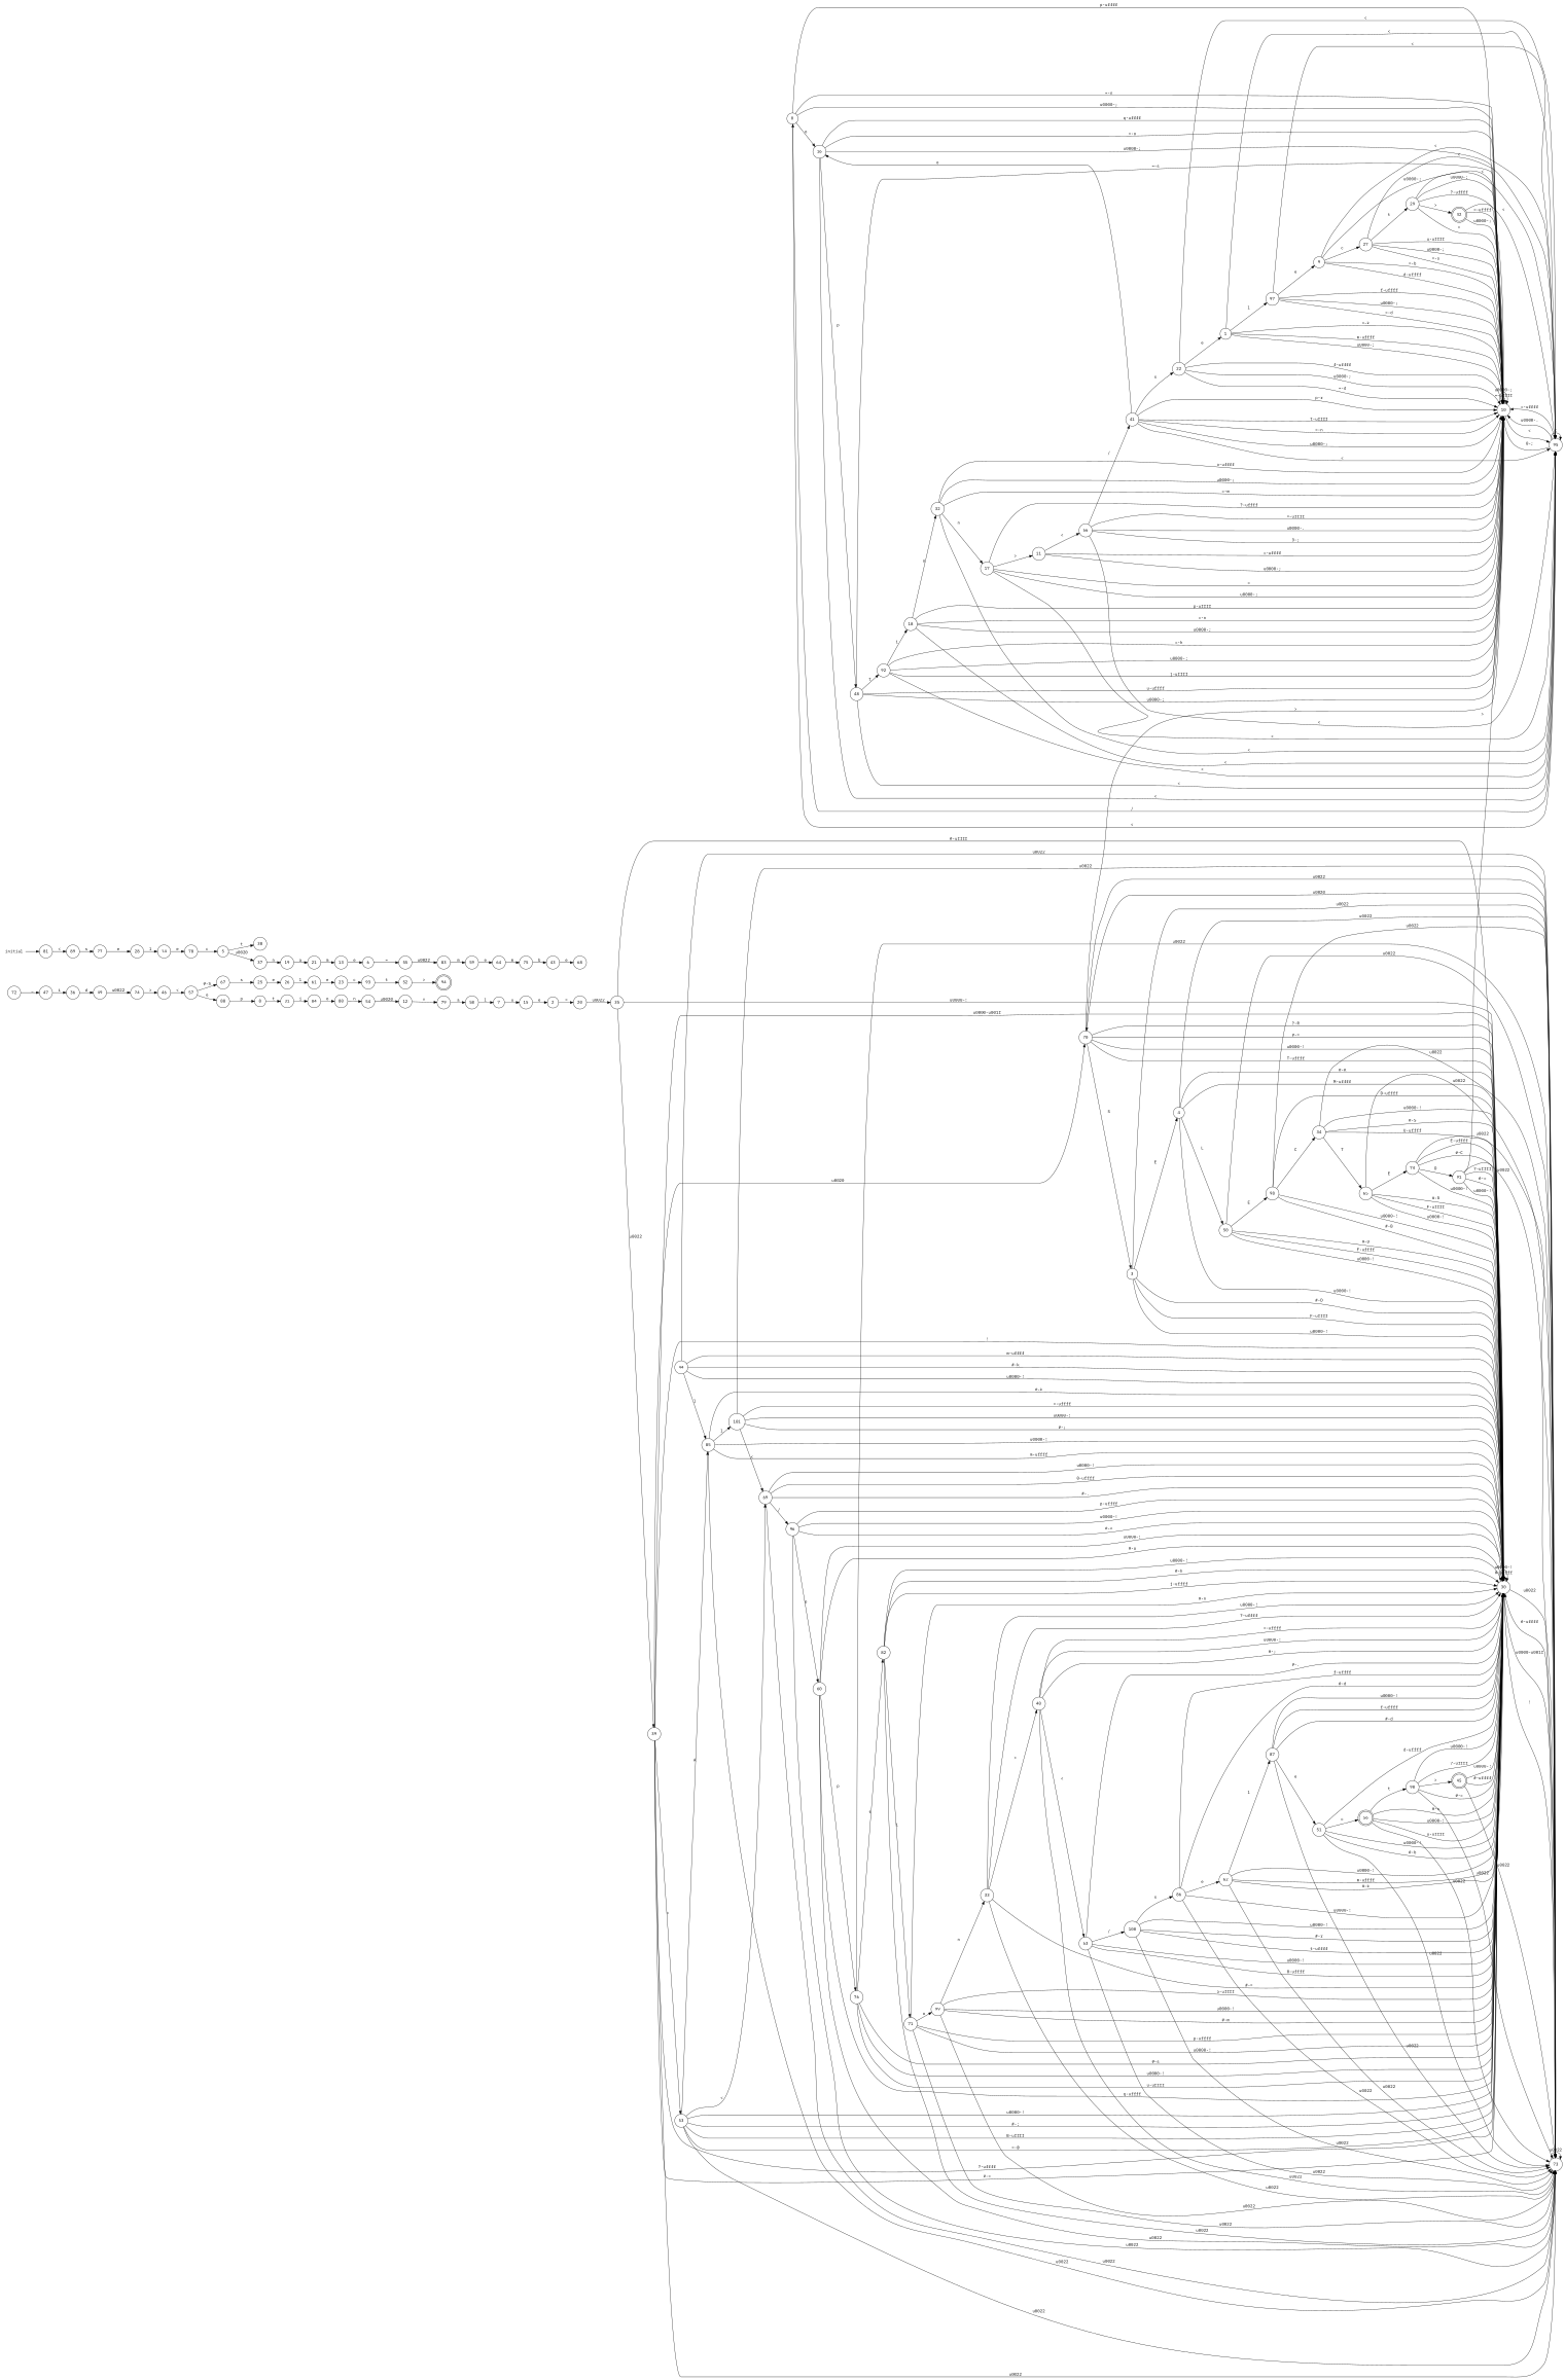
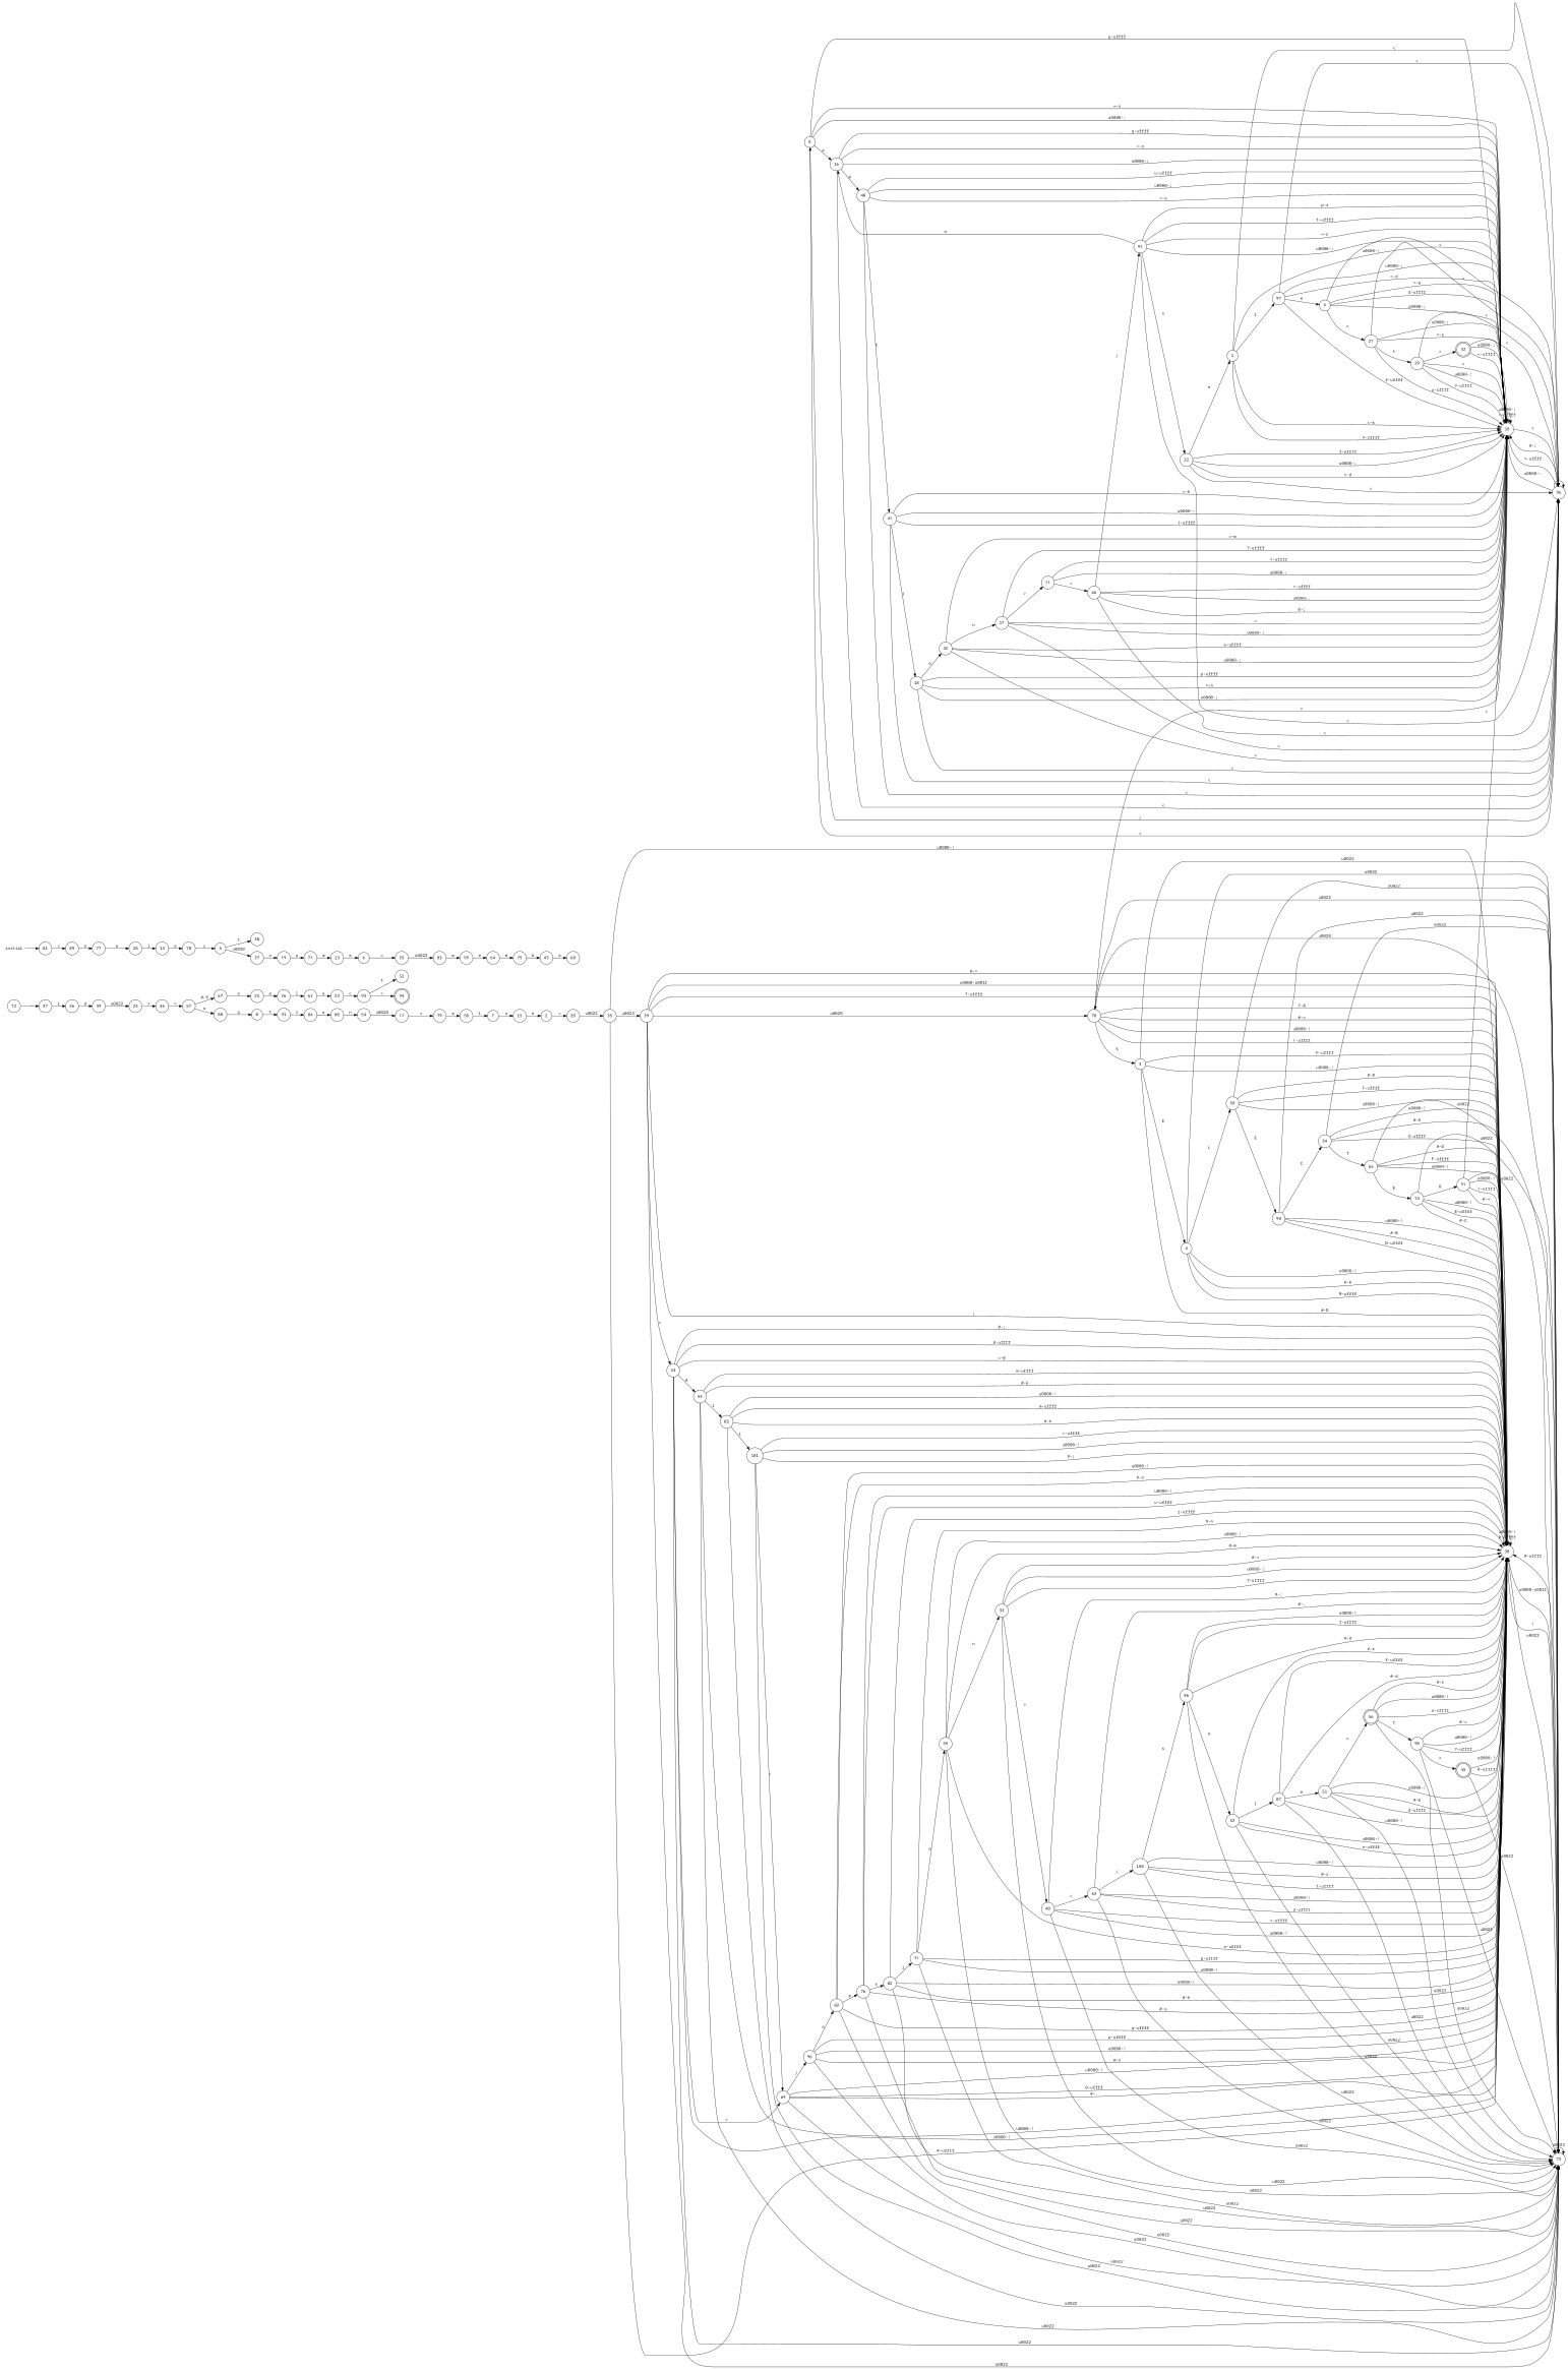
  digraph {
    fontname="IBM Plex Mono"
    rankdir=LR
    node [fontname="IBM Plex Mono" shape=circle]
    edge [fontname="IBM Plex Mono"]
    0
    10
    95
    16
    48
    92
    1
    97
    9
    27
    2
    20
    35
    30
    39
    3
    73
    4
    70
    50
    98
    34
    5
    38
    37
    19
    6
    55
    83
    59
    7
    15
    8
    31
    84
    80
    29
    42 [shape=doublecircle]
    11
    66
    41
    22
    12
    79
    58
    13
    14
    78
    18
    17
    32
    21
    53
    23
    93
    52
    94 [shape=doublecircle]
    24
    46
    57
    67
    88
    25
    26
    61
    28
    54
    33
    40
    63
    100
    65
    74
    91
    44
    69
    36
    49
    85
    96
    86
    43
    68
    72
    47
    101
    45 [shape=doublecircle]
    51
    56 [shape=doublecircle]
    90
    60
    64
    75
    76
    82
    71
    62
    87
    99
    77
    81
    89
    initial [shape=plaintext]
    0 -> 10 [label="p-\uffff"]
    0 -> 10 [label="=-n"]
    0 -> 10 [label="\u0000-;"]
    0 -> 95 [label="<"]
    0 -> 16 [label=o]
    10 -> 10 [label="=-\uffff"]
    10 -> 10 [label="\u0000-;"]
    10 -> 95 [label="<"]
    95 -> 0 [label="/"]
    95 -> 10 [label="0-;"]
    95 -> 10 [label="=-\uffff"]
    95 -> 10 [label="\u0000-."]
    95 -> 95 [label="<"]
    16 -> 10 [label="q-\uffff"]
    16 -> 10 [label="=-o"]
    16 -> 10 [label="\u0000-;"]
    16 -> 95 [label="<"]
    16 -> 48 [label=p]
    48 -> 10 [label="u-\uffff"]
    48 -> 10 [label="\u0000-;"]
    48 -> 10 [label="=-s"]
    48 -> 95 [label="<"]
    48 -> 92 [label=t]
    92 -> 10 [label="=-h"]
    92 -> 10 [label="\u0000-;"]
    92 -> 10 [label="j-\uffff"]
    92 -> 95 [label="<"]
    92 -> 18 [label=i]
    1 -> 10 [label="=-k"]
    1 -> 10 [label="m-\uffff"]
    1 -> 10 [label="\u0000-;"]
    1 -> 95 [label="<"]
    1 -> 97 [label=l]
    97 -> 10 [label="f-\uffff"]
    97 -> 10 [label="\u0000-;"]
    97 -> 10 [label="=-d"]
    97 -> 95 [label="<"]
    97 -> 9 [label=e]
    9 -> 10 [label="=-b"]
    9 -> 10 [label="d-\uffff"]
    9 -> 10 [label="\u0000-;"]
    9 -> 95 [label="<"]
    9 -> 27 [label=c]
    27 -> 10 [label="u-\uffff"]
    27 -> 10 [label="\u0000-;"]
    27 -> 10 [label="=-s"]
    27 -> 95 [label="<"]
    27 -> 29 [label=t]
    2 -> 20 [label="="]
    20 -> 35 [label="\u0022"]
    35 -> 30 [label="#-\uffff"]
    35 -> 30 [label="\u0000-!"]
    35 -> 39 [label="\u0022"]
    30 -> 30 [label="#-\uffff"]
    30 -> 30 [label="\u0000-!"]
    30 -> 73 [label="\u0022"]
    39 -> 30 [label="#-="]
    39 -> 30 [label="\u0000-\u001f"]
    39 -> 30 [label="!"]
    39 -> 30 [label="?-\uffff"]
    39 -> 73 [label="\u0022"]
    39 -> 70 [label="\u0020"]
    39 -> 53 [label=">"]
    3 -> 30 [label="#-D"]
    3 -> 30 [label="F-\uffff"]
    3 -> 30 [label="\u0000-!"]
    3 -> 73 [label="\u0022"]
    3 -> 4 [label=E]
    73 -> 30 [label="#-\uffff"]
    73 -> 30 [label="\u0000-\u001f"]
    73 -> 30 [label="!"]
    73 -> 73 [label="\u0022"]
    73 -> 70 [label="\u0020"]
    4 -> 30 [label="\u0000-!"]
    4 -> 30 [label="#-K"]
    4 -> 30 [label="M-\uffff"]
    4 -> 73 [label="\u0022"]
    4 -> 50 [label=L]
    70 -> 10 [label=">"]
    70 -> 30 [label="?-R"]
    70 -> 30 [label="#-="]
    70 -> 30 [label="\u0000-!"]
    70 -> 30 [label="T-\uffff"]
    70 -> 3 [label=S]
    70 -> 73 [label="\u0022"]
    50 -> 30 [label="#-D"]
    50 -> 30 [label="F-\uffff"]
    50 -> 30 [label="\u0000-!"]
    50 -> 73 [label="\u0022"]
    50 -> 98 [label=E]
    98 -> 30 [label="\u0000-!"]
    98 -> 30 [label="#-B"]
    98 -> 30 [label="D-\uffff"]
    98 -> 73 [label="\u0022"]
    98 -> 34 [label=C]
    34 -> 30 [label="\u0000-!"]
    34 -> 30 [label="#-S"]
    34 -> 30 [label="U-\uffff"]
    34 -> 73 [label="\u0022"]
    34 -> 65 [label=T]
    5 -> 38 [label=t]
    5 -> 37 [label="\u0020"]
    37 -> 19 [label=n]
    19 -> 21 [label=a]
    6 -> 55 [label="="]
    55 -> 83 [label="\u0022"]
    83 -> 59 [label=m]
    59 -> 64 [label=e]
    7 -> 15 [label=u]
    15 -> 2 [label=e]
    8 -> 31 [label=t]
    31 -> 84 [label=i]
    84 -> 80 [label=o]
    80 -> 54 [label=n]
    29 -> 10 [label="="]
    29 -> 10 [label="\u0000-;"]
    29 -> 10 [label="?-\uffff"]
    29 -> 95 [label="<"]
    29 -> 42 [label=">"]
    42 -> 10 [label="=-\uffff"]
    42 -> 10 [label="\u0000-;"]
    42 -> 95 [label="<"]
    11 -> 10 [label="=-\uffff"]
    11 -> 10 [label="\u0000-;"]
    11 -> 66 [label="<"]
    66 -> 10 [label="0-;"]
    66 -> 10 [label="=-\uffff"]
    66 -> 10 [label="\u0000-."]
    66 -> 95 [label="<"]
    66 -> 41 [label="/"]
    41 -> 10 [label="p-r"]
    41 -> 10 [label="t-\uffff"]
    41 -> 10 [label="=-n"]
    41 -> 10 [label="\u0000-;"]
    41 -> 95 [label="<"]
    41 -> 16 [label=o]
    41 -> 22 [label=s]
    22 -> 10 [label="f-\uffff"]
    22 -> 10 [label="\u0000-;"]
    22 -> 10 [label="=-d"]
    22 -> 95 [label="<"]
    22 -> 1 [label=e]
    12 -> 79 [label=v]
    79 -> 58 [label=a]
    58 -> 7 [label=l]
    13 -> 6 [label=e]
    14 -> 78 [label=e]
    78 -> 5 [label=c]
    18 -> 10 [label="p-\uffff"]
    18 -> 10 [label="=-n"]
    18 -> 10 [label="\u0000-;"]
    18 -> 95 [label="<"]
    18 -> 32 [label=o]
    17 -> 10 [label="="]
    17 -> 10 [label="\u0000-;"]
    17 -> 10 [label="?-\uffff"]
    17 -> 95 [label="<"]
    17 -> 11 [label=">"]
    32 -> 10 [label="o-\uffff"]
    32 -> 10 [label="\u0000-;"]
    32 -> 10 [label="=-m"]
    32 -> 95 [label="<"]
    32 -> 17 [label=n]
    21 -> 13 [label=m]
    53 -> 30 [label="\u0000-!"]
    53 -> 30 [label="#-;"]
    53 -> 30 [label="B-\uffff"]
    53 -> 30 [label="=-@"]
    53 -> 73 [label="\u0022"]
-   53 -> 85 [label=A]
+   53 -> 44 [label=A]
    53 -> 69 [label="<"]
    23 -> 93 [label=c]
    93 -> 52 [label=t]
-   52 -> 94 [label=">"]
+   93 -> 94 [label=">"]
    24 -> 46 [label=">"]
    46 -> 57 [label="<"]
    57 -> 67 [label="#-S"]
    57 -> 88 [label=o]
    67 -> 25 [label=s]
    88 -> 8 [label=p]
    25 -> 26 [label=e]
    26 -> 61 [label=l]
    61 -> 23 [label=e]
    28 -> 14 [label=l]
    54 -> 12 [label="\u0020"]
    33 -> 30 [label="#-="]
    33 -> 30 [label="\u0000-!"]
    33 -> 30 [label="?-\uffff"]
    33 -> 73 [label="\u0022"]
    33 -> 40 [label=">"]
    40 -> 30 [label="=-\uffff"]
    40 -> 30 [label="\u0000-!"]
    40 -> 30 [label="#-;"]
    40 -> 73 [label="\u0022"]
    40 -> 63 [label="<"]
    63 -> 30 [label="\u0000-!"]
    63 -> 30 [label="0-\uffff"]
    63 -> 30 [label="#-."]
    63 -> 73 [label="\u0022"]
    63 -> 100 [label="/"]
    100 -> 30 [label="\u0000-!"]
    100 -> 30 [label="#-r"]
    100 -> 30 [label="t-\uffff"]
    100 -> 73 [label="\u0022"]
    100 -> 86 [label=s]
    65 -> 30 [label="#-D"]
    65 -> 30 [label="F-\uffff"]
    65 -> 30 [label="\u0000-!"]
    65 -> 73 [label="\u0022"]
    65 -> 74 [label=E]
    74 -> 30 [label="\u0000-!"]
    74 -> 30 [label="E-\uffff"]
    74 -> 30 [label="#-C"]
    74 -> 73 [label="\u0022"]
    74 -> 91 [label=D]
    91 -> 10 [label=">"]
    91 -> 30 [label="#-="]
    91 -> 30 [label="\u0000-!"]
    91 -> 30 [label="?-\uffff"]
    91 -> 73 [label="\u0022"]
    44 -> 30 [label="\u0000-!"]
    44 -> 30 [label="m-\uffff"]
    44 -> 30 [label="#-k"]
    44 -> 73 [label="\u0022"]
    44 -> 85 [label=l]
    69 -> 30 [label="\u0000-!"]
    69 -> 30 [label="0-\uffff"]
    69 -> 30 [label="#-."]
    69 -> 73 [label="\u0022"]
    69 -> 96 [label="/"]
    36 -> 49 [label=d]
    49 -> 24 [label="\u0022"]
    85 -> 30 [label="\u0000-!"]
    85 -> 30 [label="m-\uffff"]
    85 -> 30 [label="#-k"]
    85 -> 73 [label="\u0022"]
    85 -> 101 [label=l]
    96 -> 30 [label="p-\uffff"]
    96 -> 30 [label="\u0000-!"]
    96 -> 30 [label="#-n"]
    96 -> 73 [label="\u0022"]
    96 -> 60 [label=o]
    86 -> 30 [label="\u0000-!"]
    86 -> 30 [label="f-\uffff"]
    86 -> 30 [label="#-d"]
    86 -> 73 [label="\u0022"]
    86 -> 62 [label=e]
    43 -> 68 [label=e]
    72 -> 47 [label=_]
    47 -> 36 [label=i]
    101 -> 30 [label="=-\uffff"]
    101 -> 30 [label="\u0000-!"]
    101 -> 30 [label="#-;"]
    101 -> 73 [label="\u0022"]
    101 -> 69 [label="<"]
    45 -> 30 [label="#-\uffff"]
    45 -> 30 [label="\u0000-!"]
    45 -> 73 [label="\u0022"]
    51 -> 30 [label="\u0000-!"]
    51 -> 30 [label="#-b"]
    51 -> 30 [label="d-\uffff"]
    51 -> 73 [label="\u0022"]
    51 -> 56 [label=c]
    56 -> 30 [label="#-s"]
    56 -> 30 [label="\u0000-!"]
    56 -> 30 [label="u-\uffff"]
    56 -> 73 [label="\u0022"]
    56 -> 90 [label=t]
    90 -> 30 [label="#-="]
    90 -> 30 [label="\u0000-!"]
    90 -> 30 [label="?-\uffff"]
    90 -> 73 [label="\u0022"]
    90 -> 45 [label=">"]
    60 -> 30 [label="q-\uffff"]
    60 -> 30 [label="\u0000-!"]
    60 -> 30 [label="#-o"]
    60 -> 73 [label="\u0022"]
    60 -> 76 [label=p]
    64 -> 75 [label=m]
    75 -> 43 [label=b]
    76 -> 30 [label="#-s"]
    76 -> 30 [label="\u0000-!"]
    76 -> 30 [label="u-\uffff"]
    76 -> 73 [label="\u0022"]
    76 -> 82 [label=t]
    82 -> 30 [label="\u0000-!"]
    82 -> 30 [label="#-h"]
    82 -> 30 [label="j-\uffff"]
    82 -> 73 [label="\u0022"]
    82 -> 71 [label=i]
    71 -> 30 [label="p-\uffff"]
    71 -> 30 [label="\u0000-!"]
    71 -> 30 [label="#-n"]
    71 -> 73 [label="\u0022"]
    71 -> 99 [label=o]
    62 -> 30 [label="\u0000-!"]
    62 -> 30 [label="m-\uffff"]
    62 -> 30 [label="#-k"]
    62 -> 73 [label="\u0022"]
    62 -> 87 [label=l]
    87 -> 30 [label="\u0000-!"]
    87 -> 30 [label="f-\uffff"]
    87 -> 30 [label="#-d"]
    87 -> 73 [label="\u0022"]
    87 -> 51 [label=e]
    99 -> 30 [label="o-\uffff"]
    99 -> 30 [label="\u0000-!"]
    99 -> 30 [label="#-m"]
    99 -> 73 [label="\u0022"]
    99 -> 33 [label=n]
    77 -> 28 [label=e]
    81 -> 89 [label="<"]
    89 -> 77 [label=s]
    initial -> 81
  }
